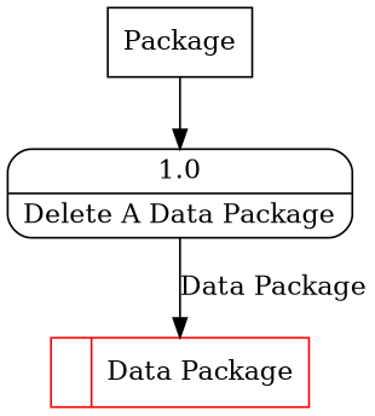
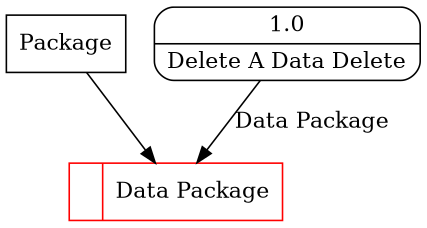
  digraph {
    n1 [color=red label="<f0>  |<f1> Data Package " shape=record]
    n2 [label=Package shape=box]
-   n3 [label="{<f0> 1.0|<f1> Delete A Data Package }" shape=Mrecord]
-   n2 -> n3
+   n3 [label="{<f0> 1.0|<f1> Delete A Data Delete }" shape=Mrecord]
+   n2 -> n1
    n3 -> n1 [label="Data Package"]
  }
